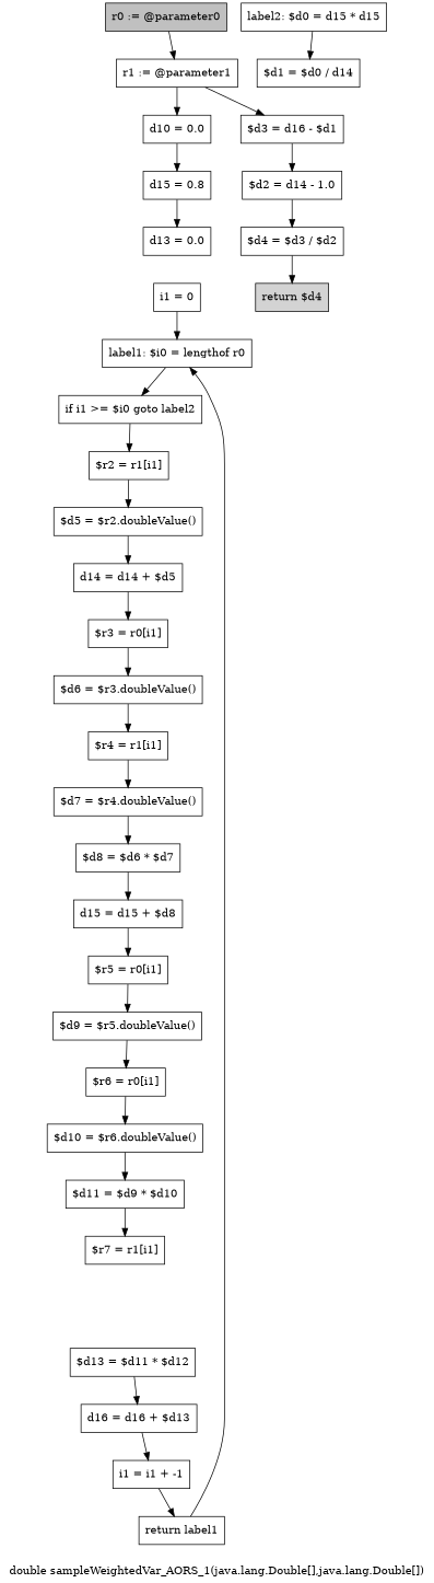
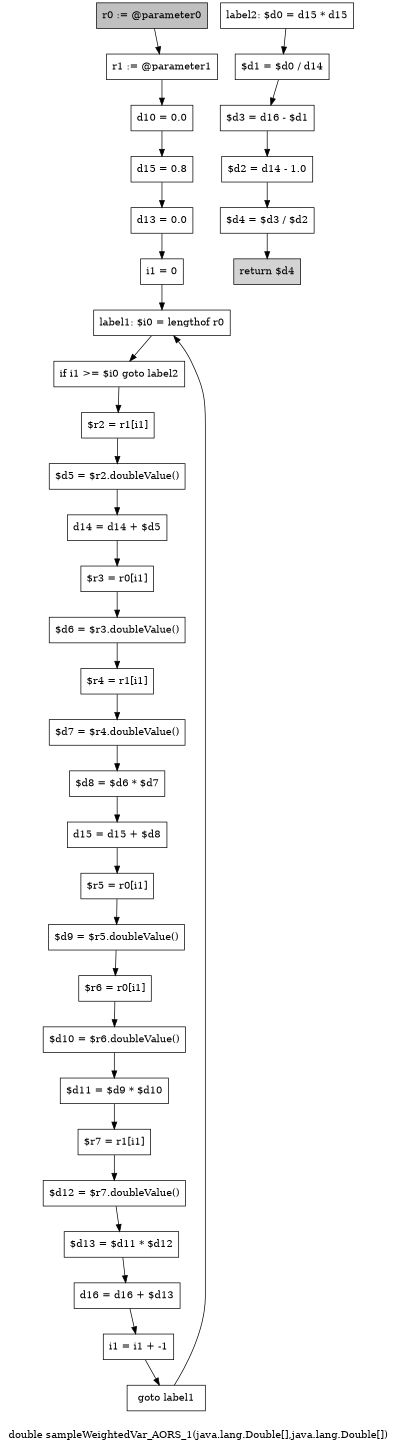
  digraph {
    label="double sampleWeightedVar_AORS_1(java.lang.Double[],java.lang.Double[])"
    node [shape=box]
    n1 [fillcolor=gray label="r0 := @parameter0" style=filled]
    n2 [label="r1 := @parameter1"]
    n3 [label="d10 = 0.0"]
    n4 [label="d15 = 0.8"]
    n5 [label="d13 = 0.0"]
    n6 [label="i1 = 0"]
    n7 [label="label1: $i0 = lengthof r0"]
    n8 [label="if i1 >= $i0 goto label2"]
    n9 [label="$r2 = r1[i1]"]
    n10 [label="$d5 = $r2.doubleValue()"]
    n11 [label="label2: $d0 = d15 * d15"]
    n12 [label="$d1 = $d0 / d14"]
    n13 [label="d14 = d14 + $d5"]
    n14 [label="$d3 = d16 - $d1"]
    n15 [label="$r3 = r0[i1]"]
    n16 [label="$d6 = $r3.doubleValue()"]
    n17 [label="$r4 = r1[i1]"]
    n18 [label="$d7 = $r4.doubleValue()"]
    n19 [label="$d8 = $d6 * $d7"]
    n20 [label="d15 = d15 + $d8"]
    n21 [label="$r5 = r0[i1]"]
    n22 [label="$d9 = $r5.doubleValue()"]
    n23 [label="$r6 = r0[i1]"]
    n24 [label="$d10 = $r6.doubleValue()"]
    n25 [label="$d11 = $d9 * $d10"]
    n26 [label="$r7 = r1[i1]"]
+   n27 [label="$d12 = $r7.doubleValue()"]
    n28 [label="$d13 = $d11 * $d12"]
    n29 [label="d16 = d16 + $d13"]
    n30 [label="i1 = i1 + -1"]
-   n31 [label="return label1"]
+   n31 [label="goto label1"]
    n32 [label="$d2 = d14 - 1.0"]
    n33 [label="$d4 = $d3 / $d2"]
    n34 [fillcolor=lightgray label="return $d4" style=filled]
    n1 -> n2
    n2 -> n3
    n3 -> n4
    n4 -> n5
+   n5 -> n6
    n6 -> n7
    n7 -> n8
    n8 -> n9
    n9 -> n10
    n10 -> n13
    n11 -> n12
-   n2 -> n14
+   n12 -> n14
    n13 -> n15
    n14 -> n32
    n15 -> n16
    n16 -> n17
    n17 -> n18
    n18 -> n19
    n19 -> n20
    n20 -> n21
    n21 -> n22
    n22 -> n23
    n23 -> n24
    n24 -> n25
    n25 -> n26
+   n26 -> n27
+   n27 -> n28
    n28 -> n29
    n29 -> n30
    n30 -> n31
    n31 -> n7
    n32 -> n33
    n33 -> n34
  }
